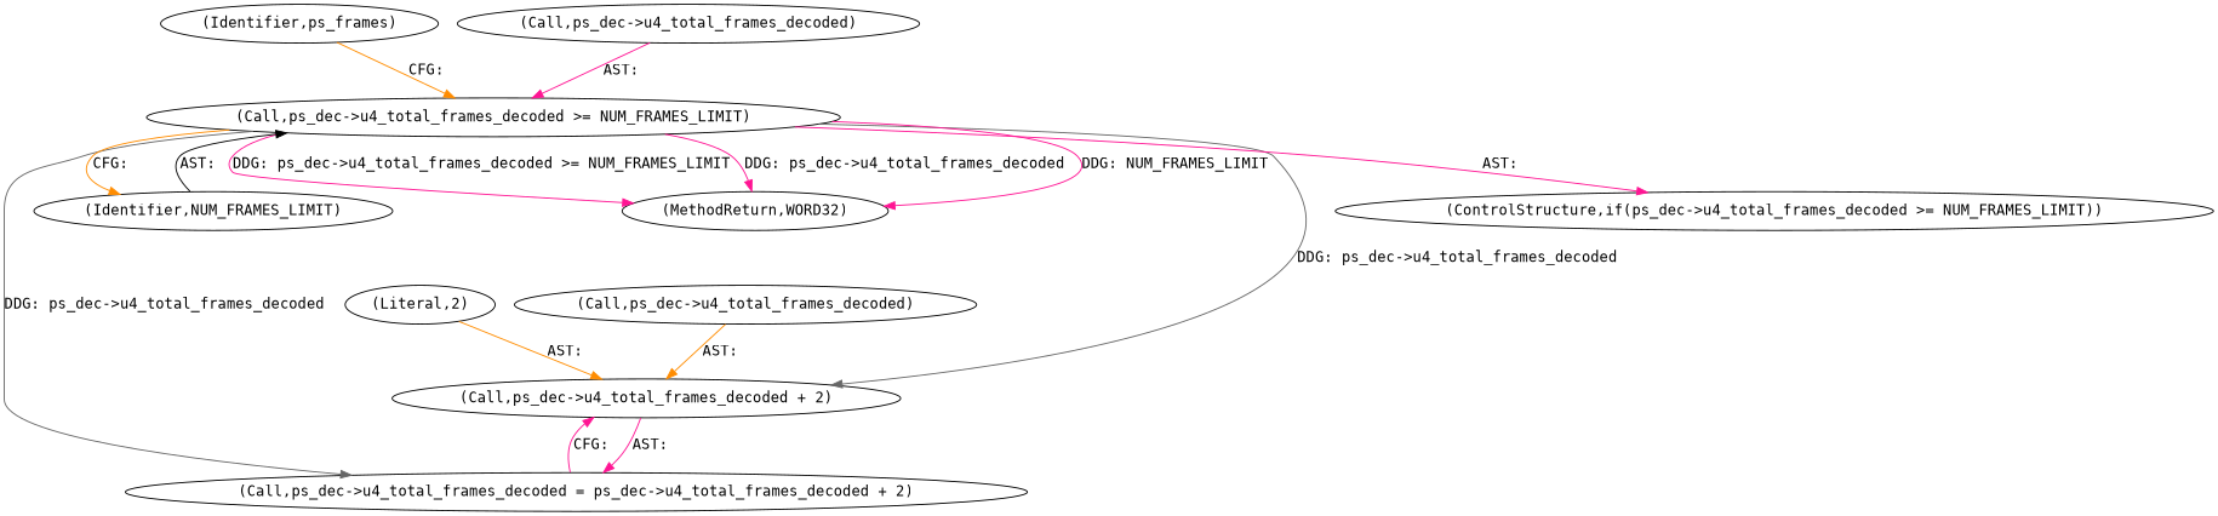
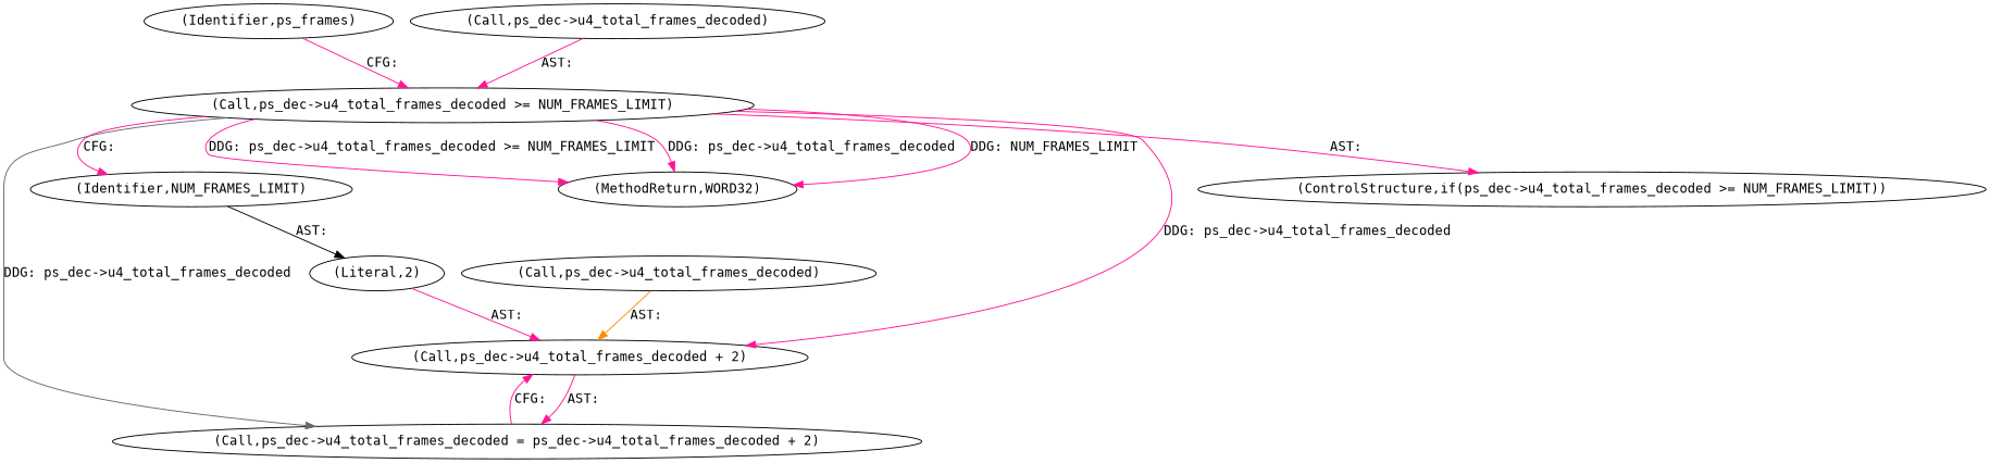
  digraph {
    fontname="DejaVu Sans Mono"
    node [fontname="DejaVu Sans Mono"]
    edge [color=deeppink fontname="DejaVu Sans Mono"]
    n1 [label="(Call,ps_dec->u4_total_frames_decoded + 2)"]
    n2 [label="(Call,ps_dec->u4_total_frames_decoded = ps_dec->u4_total_frames_decoded + 2)"]
    n3 [label="(Literal,2)"]
    n4 [label="(Call,ps_dec->u4_total_frames_decoded >= NUM_FRAMES_LIMIT)"]
    n5 [label="(MethodReturn,WORD32)"]
    n6 [label="(Identifier,NUM_FRAMES_LIMIT)"]
    n7 [label="(ControlStructure,if(ps_dec->u4_total_frames_decoded >= NUM_FRAMES_LIMIT))"]
    n8 [label="(Call,ps_dec->u4_total_frames_decoded)"]
    n9 [label="(Identifier,ps_frames)"]
    n10 [label="(Call,ps_dec->u4_total_frames_decoded)"]
    n1 -> n2 [label="AST: "]
    n2 -> n1 [label="CFG: "]
-   n3 -> n1 [color=darkorange label="AST: "]
-   n4 -> n1 [color=gray40 label="DDG: ps_dec->u4_total_frames_decoded"]
+   n3 -> n1 [label="AST: "]
+   n4 -> n1 [label="DDG: ps_dec->u4_total_frames_decoded"]
    n4 -> n2 [color=gray40 label="DDG: ps_dec->u4_total_frames_decoded"]
    n4 -> n5 [label="DDG: NUM_FRAMES_LIMIT"]
    n4 -> n5 [label="DDG: ps_dec->u4_total_frames_decoded >= NUM_FRAMES_LIMIT"]
    n4 -> n5 [label="DDG: ps_dec->u4_total_frames_decoded"]
-   n4 -> n6 [color=darkorange label="CFG: "]
+   n4 -> n6 [label="CFG: "]
    n4 -> n7 [label="AST: "]
-   n6 -> n4 [color=black label="AST: "]
+   n6 -> n3 [color=black label="AST: "]
    n8 -> n1 [color=darkorange label="AST: "]
-   n9 -> n4 [color=darkorange label="CFG: "]
+   n9 -> n4 [label="CFG: "]
    n10 -> n4 [label="AST: "]
  }
